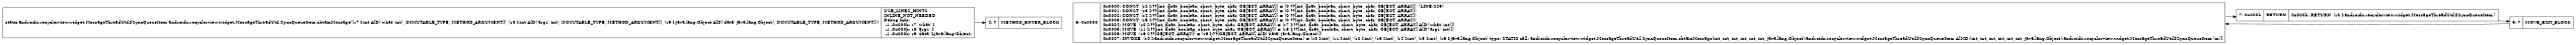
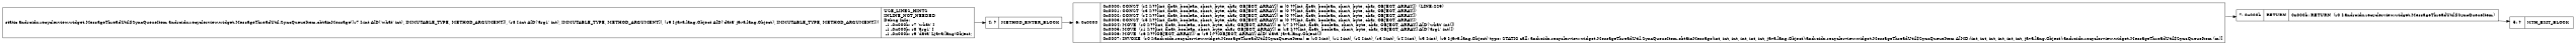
  digraph {
    rankdir=LR
    node [shape=record]
    n1 [label="{4\:\ ?|METHOD_ENTER_BLOCK\l}"]
    n2 [label="{6\:\ 0x0000|0x0000: CONST  (r2 I:??[int, float, boolean, short, byte, char, OBJECT, ARRAY]) = (0 ??[int, float, boolean, short, byte, char, OBJECT, ARRAY])  (LINE:229)\l0x0001: CONST  (r3 I:??[int, float, boolean, short, byte, char, OBJECT, ARRAY]) = (0 ??[int, float, boolean, short, byte, char, OBJECT, ARRAY]) \l0x0002: CONST  (r4 I:??[int, float, boolean, short, byte, char, OBJECT, ARRAY]) = (0 ??[int, float, boolean, short, byte, char, OBJECT, ARRAY]) \l0x0003: CONST  (r5 I:??[int, float, boolean, short, byte, char, OBJECT, ARRAY]) = (0 ??[int, float, boolean, short, byte, char, OBJECT, ARRAY]) \l0x0004: MOVE  (r0 I:??[int, float, boolean, short, byte, char, OBJECT, ARRAY]) = (r7 I:??[int, float, boolean, short, byte, char, OBJECT, ARRAY] A[D('what' int)]) \l0x0005: MOVE  (r1 I:??[int, float, boolean, short, byte, char, OBJECT, ARRAY]) = (r8 I:??[int, float, boolean, short, byte, char, OBJECT, ARRAY] A[D('arg1' int)]) \l0x0006: MOVE  (r6 I:??[OBJECT, ARRAY]) = (r9 I:??[OBJECT, ARRAY] A[D('data' java.lang.Object)]) \l0x0007: INVOKE  (r0 I:androidx.recyclerview.widget.MessageThreadUtil$SyncQueueItem) = (r0 I:int), (r1 I:int), (r2 I:int), (r3 I:int), (r4 I:int), (r5 I:int), (r6 I:java.lang.Object) type: STATIC call: androidx.recyclerview.widget.MessageThreadUtil.SyncQueueItem.obtainMessage(int, int, int, int, int, int, java.lang.Object):androidx.recyclerview.widget.MessageThreadUtil$SyncQueueItem A[MD:(int, int, int, int, int, int, java.lang.Object):androidx.recyclerview.widget.MessageThreadUtil$SyncQueueItem (m)]\l}"]
    n3 [label="{7\:\ 0x000b|RETURN\l|0x000b: RETURN  (r0 I:androidx.recyclerview.widget.MessageThreadUtil$SyncQueueItem) \l}"]
-   n4 [label="{5\:\ ?|MOVE_EXIT_BLOCK\l}"]
+   n4 [label="{5\:\ ?|MTH_EXIT_BLOCK\l}"]
    n5 [label="{static androidx.recyclerview.widget.MessageThreadUtil$SyncQueueItem androidx.recyclerview.widget.MessageThreadUtil.SyncQueueItem.obtainMessage((r7 I:int A[D('what' int), IMMUTABLE_TYPE, METHOD_ARGUMENT]), (r8 I:int A[D('arg1' int), IMMUTABLE_TYPE, METHOD_ARGUMENT]), (r9 I:java.lang.Object A[D('data' java.lang.Object), IMMUTABLE_TYPE, METHOD_ARGUMENT]))  | USE_LINES_HINTS\lINLINE_NOT_NEEDED\lDebug Info:\l  \-1 \-0x000b: r7 'what' I\l  \-1 \-0x000b: r8 'arg1' I\l  \-1 \-0x000b: r9 'data' Ljava\/lang\/Object;\l}"]
-   n4 -> n2
+   n1 -> n2
    n2 -> n3
    n3 -> n4
    n5 -> n1
  }
